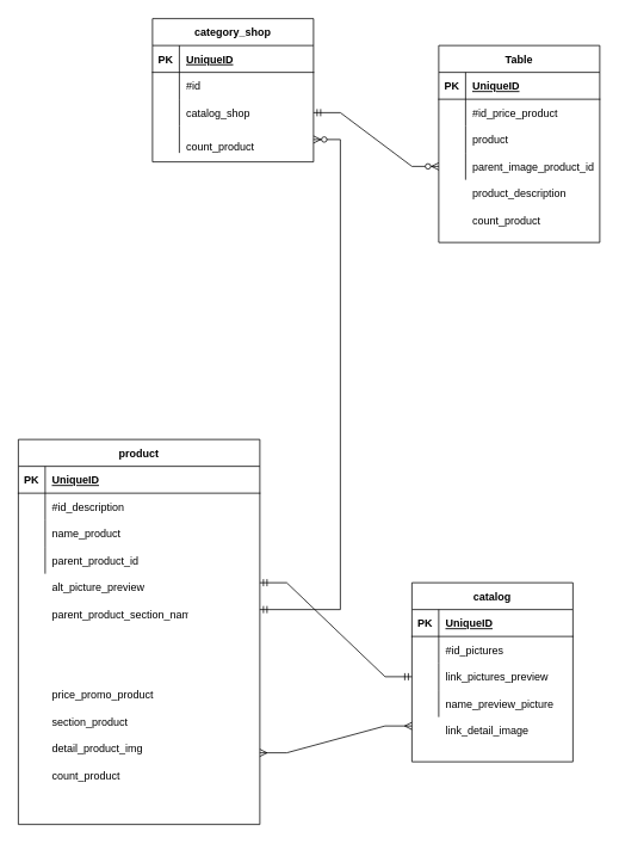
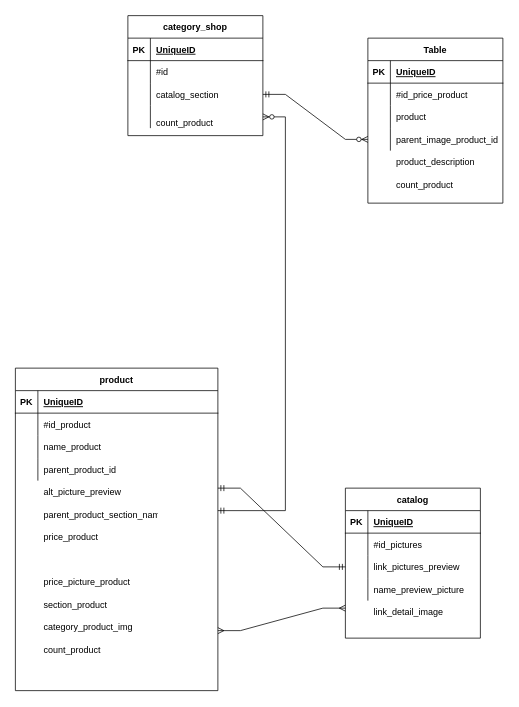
  <mxCell id="0" />
  <mxCell id="1" parent="0" />
  <mxCell id="2" value="category_shop" style="shape=table;startSize=30;container=1;collapsible=1;childLayout=tableLayout;fixedRows=1;rowLines=0;fontStyle=1;align=center;resizeLast=1;" vertex="1" parent="1"><mxGeometry x="170" y="20" width="180" height="160" as="geometry" /></mxCell>
  <mxCell id="3" value="" style="shape=tableRow;horizontal=0;startSize=0;swimlaneHead=0;swimlaneBody=0;fillColor=none;collapsible=0;dropTarget=0;points=[[0,0.5],[1,0.5]];portConstraint=eastwest;top=0;left=0;right=0;bottom=1;" vertex="1" parent="2"><mxGeometry y="30" width="180" height="30" as="geometry" /></mxCell>
  <mxCell id="4" value="PK" style="shape=partialRectangle;connectable=0;fillColor=none;top=0;left=0;bottom=0;right=0;fontStyle=1;overflow=hidden;" vertex="1" parent="3"><mxGeometry width="30" height="30" as="geometry"><mxRectangle width="30" height="30" as="alternateBounds" /></mxGeometry></mxCell>
  <mxCell id="5" value="UniqueID" style="shape=partialRectangle;connectable=0;fillColor=none;top=0;left=0;bottom=0;right=0;align=left;spacingLeft=6;fontStyle=5;overflow=hidden;" vertex="1" parent="3"><mxGeometry x="30" width="150" height="30" as="geometry"><mxRectangle width="150" height="30" as="alternateBounds" /></mxGeometry></mxCell>
  <mxCell id="6" value="" style="shape=tableRow;horizontal=0;startSize=0;swimlaneHead=0;swimlaneBody=0;fillColor=none;collapsible=0;dropTarget=0;points=[[0,0.5],[1,0.5]];portConstraint=eastwest;top=0;left=0;right=0;bottom=0;" vertex="1" parent="2"><mxGeometry y="60" width="180" height="30" as="geometry" /></mxCell>
  <mxCell id="7" value="" style="shape=partialRectangle;connectable=0;fillColor=none;top=0;left=0;bottom=0;right=0;editable=1;overflow=hidden;" vertex="1" parent="6"><mxGeometry width="30" height="30" as="geometry"><mxRectangle width="30" height="30" as="alternateBounds" /></mxGeometry></mxCell>
  <mxCell id="8" value="#id" style="shape=partialRectangle;connectable=0;fillColor=none;top=0;left=0;bottom=0;right=0;align=left;spacingLeft=6;overflow=hidden;" vertex="1" parent="6"><mxGeometry x="30" width="150" height="30" as="geometry"><mxRectangle width="150" height="30" as="alternateBounds" /></mxGeometry></mxCell>
  <mxCell id="9" value="" style="shape=tableRow;horizontal=0;startSize=0;swimlaneHead=0;swimlaneBody=0;fillColor=none;collapsible=0;dropTarget=0;points=[[0,0.5],[1,0.5]];portConstraint=eastwest;top=0;left=0;right=0;bottom=0;" vertex="1" parent="2"><mxGeometry y="90" width="180" height="30" as="geometry" /></mxCell>
  <mxCell id="10" value="" style="shape=partialRectangle;connectable=0;fillColor=none;top=0;left=0;bottom=0;right=0;editable=1;overflow=hidden;" vertex="1" parent="9"><mxGeometry width="30" height="30" as="geometry"><mxRectangle width="30" height="30" as="alternateBounds" /></mxGeometry></mxCell>
- <mxCell id="11" value="catalog_shop" style="shape=partialRectangle;connectable=0;fillColor=none;top=0;left=0;bottom=0;right=0;align=left;spacingLeft=6;overflow=hidden;" vertex="1" parent="9"><mxGeometry x="30" width="150" height="30" as="geometry"><mxRectangle width="150" height="30" as="alternateBounds" /></mxGeometry></mxCell>
+ <mxCell id="11" value="catalog_section" style="shape=partialRectangle;connectable=0;fillColor=none;top=0;left=0;bottom=0;right=0;align=left;spacingLeft=6;overflow=hidden;" vertex="1" parent="9"><mxGeometry x="30" width="150" height="30" as="geometry"><mxRectangle width="150" height="30" as="alternateBounds" /></mxGeometry></mxCell>
  <mxCell id="12" value="" style="shape=tableRow;horizontal=0;startSize=0;swimlaneHead=0;swimlaneBody=0;fillColor=none;collapsible=0;dropTarget=0;points=[[0,0.5],[1,0.5]];portConstraint=eastwest;top=0;left=0;right=0;bottom=0;" vertex="1" parent="2"><mxGeometry y="120" width="180" height="30" as="geometry" /></mxCell>
  <mxCell id="13" value="" style="shape=partialRectangle;connectable=0;fillColor=none;top=0;left=0;bottom=0;right=0;editable=1;overflow=hidden;" vertex="1" parent="12"><mxGeometry width="30" height="30" as="geometry"><mxRectangle width="30" height="30" as="alternateBounds" /></mxGeometry></mxCell>
  <mxCell id="14" value="&#10;count_product" style="shape=partialRectangle;connectable=0;fillColor=none;top=0;left=0;bottom=0;right=0;align=left;spacingLeft=6;overflow=hidden;" vertex="1" parent="12"><mxGeometry x="30" width="150" height="30" as="geometry"><mxRectangle width="150" height="30" as="alternateBounds" /></mxGeometry></mxCell>
  <mxCell id="15" value="catalog" style="shape=table;startSize=30;container=1;collapsible=1;childLayout=tableLayout;fixedRows=1;rowLines=0;fontStyle=1;align=center;resizeLast=1;" vertex="1" parent="1"><mxGeometry x="460" y="650" width="180" height="200" as="geometry" /></mxCell>
  <mxCell id="16" value="" style="shape=tableRow;horizontal=0;startSize=0;swimlaneHead=0;swimlaneBody=0;fillColor=none;collapsible=0;dropTarget=0;points=[[0,0.5],[1,0.5]];portConstraint=eastwest;top=0;left=0;right=0;bottom=1;" vertex="1" parent="15"><mxGeometry y="30" width="180" height="30" as="geometry" /></mxCell>
  <mxCell id="17" value="PK" style="shape=partialRectangle;connectable=0;fillColor=none;top=0;left=0;bottom=0;right=0;fontStyle=1;overflow=hidden;" vertex="1" parent="16"><mxGeometry width="30" height="30" as="geometry"><mxRectangle width="30" height="30" as="alternateBounds" /></mxGeometry></mxCell>
  <mxCell id="18" value="UniqueID" style="shape=partialRectangle;connectable=0;fillColor=none;top=0;left=0;bottom=0;right=0;align=left;spacingLeft=6;fontStyle=5;overflow=hidden;" vertex="1" parent="16"><mxGeometry x="30" width="150" height="30" as="geometry"><mxRectangle width="150" height="30" as="alternateBounds" /></mxGeometry></mxCell>
  <mxCell id="19" value="" style="shape=tableRow;horizontal=0;startSize=0;swimlaneHead=0;swimlaneBody=0;fillColor=none;collapsible=0;dropTarget=0;points=[[0,0.5],[1,0.5]];portConstraint=eastwest;top=0;left=0;right=0;bottom=0;" vertex="1" parent="15"><mxGeometry y="60" width="180" height="30" as="geometry" /></mxCell>
  <mxCell id="20" value="" style="shape=partialRectangle;connectable=0;fillColor=none;top=0;left=0;bottom=0;right=0;editable=1;overflow=hidden;" vertex="1" parent="19"><mxGeometry width="30" height="30" as="geometry"><mxRectangle width="30" height="30" as="alternateBounds" /></mxGeometry></mxCell>
  <mxCell id="21" value="#id_pictures" style="shape=partialRectangle;connectable=0;fillColor=none;top=0;left=0;bottom=0;right=0;align=left;spacingLeft=6;overflow=hidden;" vertex="1" parent="19"><mxGeometry x="30" width="150" height="30" as="geometry"><mxRectangle width="150" height="30" as="alternateBounds" /></mxGeometry></mxCell>
  <mxCell id="22" value="" style="shape=tableRow;horizontal=0;startSize=0;swimlaneHead=0;swimlaneBody=0;fillColor=none;collapsible=0;dropTarget=0;points=[[0,0.5],[1,0.5]];portConstraint=eastwest;top=0;left=0;right=0;bottom=0;" vertex="1" parent="15"><mxGeometry y="90" width="180" height="30" as="geometry" /></mxCell>
  <mxCell id="23" value="" style="shape=partialRectangle;connectable=0;fillColor=none;top=0;left=0;bottom=0;right=0;editable=1;overflow=hidden;" vertex="1" parent="22"><mxGeometry width="30" height="30" as="geometry"><mxRectangle width="30" height="30" as="alternateBounds" /></mxGeometry></mxCell>
  <mxCell id="24" value="link_pictures_preview" style="shape=partialRectangle;connectable=0;fillColor=none;top=0;left=0;bottom=0;right=0;align=left;spacingLeft=6;overflow=hidden;" vertex="1" parent="22"><mxGeometry x="30" width="150" height="30" as="geometry"><mxRectangle width="150" height="30" as="alternateBounds" /></mxGeometry></mxCell>
  <mxCell id="25" value="" style="shape=tableRow;horizontal=0;startSize=0;swimlaneHead=0;swimlaneBody=0;fillColor=none;collapsible=0;dropTarget=0;points=[[0,0.5],[1,0.5]];portConstraint=eastwest;top=0;left=0;right=0;bottom=0;" vertex="1" parent="15"><mxGeometry y="120" width="180" height="30" as="geometry" /></mxCell>
  <mxCell id="26" value="" style="shape=partialRectangle;connectable=0;fillColor=none;top=0;left=0;bottom=0;right=0;editable=1;overflow=hidden;" vertex="1" parent="25"><mxGeometry width="30" height="30" as="geometry"><mxRectangle width="30" height="30" as="alternateBounds" /></mxGeometry></mxCell>
  <mxCell id="27" value="name_preview_picture " style="shape=partialRectangle;connectable=0;fillColor=none;top=0;left=0;bottom=0;right=0;align=left;spacingLeft=6;overflow=hidden;" vertex="1" parent="25"><mxGeometry x="30" width="150" height="30" as="geometry"><mxRectangle width="150" height="30" as="alternateBounds" /></mxGeometry></mxCell>
  <mxCell id="28" value="product" style="shape=table;startSize=30;container=1;collapsible=1;childLayout=tableLayout;fixedRows=1;rowLines=0;fontStyle=1;align=center;resizeLast=1;" vertex="1" parent="1"><mxGeometry x="20" y="490" width="270" height="430" as="geometry" /></mxCell>
  <mxCell id="29" value="" style="shape=tableRow;horizontal=0;startSize=0;swimlaneHead=0;swimlaneBody=0;fillColor=none;collapsible=0;dropTarget=0;points=[[0,0.5],[1,0.5]];portConstraint=eastwest;top=0;left=0;right=0;bottom=1;" vertex="1" parent="28"><mxGeometry y="30" width="270" height="30" as="geometry" /></mxCell>
  <mxCell id="30" value="PK" style="shape=partialRectangle;connectable=0;fillColor=none;top=0;left=0;bottom=0;right=0;fontStyle=1;overflow=hidden;" vertex="1" parent="29"><mxGeometry width="30" height="30" as="geometry"><mxRectangle width="30" height="30" as="alternateBounds" /></mxGeometry></mxCell>
  <mxCell id="31" value="UniqueID" style="shape=partialRectangle;connectable=0;fillColor=none;top=0;left=0;bottom=0;right=0;align=left;spacingLeft=6;fontStyle=5;overflow=hidden;" vertex="1" parent="29"><mxGeometry x="30" width="240" height="30" as="geometry"><mxRectangle width="240" height="30" as="alternateBounds" /></mxGeometry></mxCell>
  <mxCell id="32" value="" style="shape=tableRow;horizontal=0;startSize=0;swimlaneHead=0;swimlaneBody=0;fillColor=none;collapsible=0;dropTarget=0;points=[[0,0.5],[1,0.5]];portConstraint=eastwest;top=0;left=0;right=0;bottom=0;" vertex="1" parent="28"><mxGeometry y="60" width="270" height="30" as="geometry" /></mxCell>
  <mxCell id="33" value="" style="shape=partialRectangle;connectable=0;fillColor=none;top=0;left=0;bottom=0;right=0;editable=1;overflow=hidden;" vertex="1" parent="32"><mxGeometry width="30" height="30" as="geometry"><mxRectangle width="30" height="30" as="alternateBounds" /></mxGeometry></mxCell>
- <mxCell id="34" value="#id_description" style="shape=partialRectangle;connectable=0;fillColor=none;top=0;left=0;bottom=0;right=0;align=left;spacingLeft=6;overflow=hidden;" vertex="1" parent="32"><mxGeometry x="30" width="240" height="30" as="geometry"><mxRectangle width="240" height="30" as="alternateBounds" /></mxGeometry></mxCell>
+ <mxCell id="34" value="#id_product" style="shape=partialRectangle;connectable=0;fillColor=none;top=0;left=0;bottom=0;right=0;align=left;spacingLeft=6;overflow=hidden;" vertex="1" parent="32"><mxGeometry x="30" width="240" height="30" as="geometry"><mxRectangle width="240" height="30" as="alternateBounds" /></mxGeometry></mxCell>
  <mxCell id="35" value="" style="shape=tableRow;horizontal=0;startSize=0;swimlaneHead=0;swimlaneBody=0;fillColor=none;collapsible=0;dropTarget=0;points=[[0,0.5],[1,0.5]];portConstraint=eastwest;top=0;left=0;right=0;bottom=0;" vertex="1" parent="28"><mxGeometry y="90" width="270" height="30" as="geometry" /></mxCell>
  <mxCell id="36" value="" style="shape=partialRectangle;connectable=0;fillColor=none;top=0;left=0;bottom=0;right=0;editable=1;overflow=hidden;" vertex="1" parent="35"><mxGeometry width="30" height="30" as="geometry"><mxRectangle width="30" height="30" as="alternateBounds" /></mxGeometry></mxCell>
  <mxCell id="37" value="name_product" style="shape=partialRectangle;connectable=0;fillColor=none;top=0;left=0;bottom=0;right=0;align=left;spacingLeft=6;overflow=hidden;" vertex="1" parent="35"><mxGeometry x="30" width="240" height="30" as="geometry"><mxRectangle width="240" height="30" as="alternateBounds" /></mxGeometry></mxCell>
  <mxCell id="38" value="" style="shape=tableRow;horizontal=0;startSize=0;swimlaneHead=0;swimlaneBody=0;fillColor=none;collapsible=0;dropTarget=0;points=[[0,0.5],[1,0.5]];portConstraint=eastwest;top=0;left=0;right=0;bottom=0;" vertex="1" parent="28"><mxGeometry y="120" width="270" height="30" as="geometry" /></mxCell>
  <mxCell id="39" value="" style="shape=partialRectangle;connectable=0;fillColor=none;top=0;left=0;bottom=0;right=0;editable=1;overflow=hidden;" vertex="1" parent="38"><mxGeometry width="30" height="30" as="geometry"><mxRectangle width="30" height="30" as="alternateBounds" /></mxGeometry></mxCell>
  <mxCell id="40" value="parent_product_id " style="shape=partialRectangle;connectable=0;fillColor=none;top=0;left=0;bottom=0;right=0;align=left;spacingLeft=6;overflow=hidden;" vertex="1" parent="38"><mxGeometry x="30" width="240" height="30" as="geometry"><mxRectangle width="240" height="30" as="alternateBounds" /></mxGeometry></mxCell>
  <mxCell id="41" value="Table" style="shape=table;startSize=30;container=1;collapsible=1;childLayout=tableLayout;fixedRows=1;rowLines=0;fontStyle=1;align=center;resizeLast=1;" vertex="1" parent="1"><mxGeometry x="490" y="50" width="180" height="220" as="geometry" /></mxCell>
  <mxCell id="42" value="" style="shape=tableRow;horizontal=0;startSize=0;swimlaneHead=0;swimlaneBody=0;fillColor=none;collapsible=0;dropTarget=0;points=[[0,0.5],[1,0.5]];portConstraint=eastwest;top=0;left=0;right=0;bottom=1;" vertex="1" parent="41"><mxGeometry y="30" width="180" height="30" as="geometry" /></mxCell>
  <mxCell id="43" value="PK" style="shape=partialRectangle;connectable=0;fillColor=none;top=0;left=0;bottom=0;right=0;fontStyle=1;overflow=hidden;" vertex="1" parent="42"><mxGeometry width="30" height="30" as="geometry"><mxRectangle width="30" height="30" as="alternateBounds" /></mxGeometry></mxCell>
  <mxCell id="44" value="UniqueID" style="shape=partialRectangle;connectable=0;fillColor=none;top=0;left=0;bottom=0;right=0;align=left;spacingLeft=6;fontStyle=5;overflow=hidden;" vertex="1" parent="42"><mxGeometry x="30" width="150" height="30" as="geometry"><mxRectangle width="150" height="30" as="alternateBounds" /></mxGeometry></mxCell>
  <mxCell id="45" value="" style="shape=tableRow;horizontal=0;startSize=0;swimlaneHead=0;swimlaneBody=0;fillColor=none;collapsible=0;dropTarget=0;points=[[0,0.5],[1,0.5]];portConstraint=eastwest;top=0;left=0;right=0;bottom=0;" vertex="1" parent="41"><mxGeometry y="60" width="180" height="30" as="geometry" /></mxCell>
  <mxCell id="46" value="" style="shape=partialRectangle;connectable=0;fillColor=none;top=0;left=0;bottom=0;right=0;editable=1;overflow=hidden;" vertex="1" parent="45"><mxGeometry width="30" height="30" as="geometry"><mxRectangle width="30" height="30" as="alternateBounds" /></mxGeometry></mxCell>
  <mxCell id="47" value="#id_price_product" style="shape=partialRectangle;connectable=0;fillColor=none;top=0;left=0;bottom=0;right=0;align=left;spacingLeft=6;overflow=hidden;" vertex="1" parent="45"><mxGeometry x="30" width="150" height="30" as="geometry"><mxRectangle width="150" height="30" as="alternateBounds" /></mxGeometry></mxCell>
  <mxCell id="48" value="" style="shape=tableRow;horizontal=0;startSize=0;swimlaneHead=0;swimlaneBody=0;fillColor=none;collapsible=0;dropTarget=0;points=[[0,0.5],[1,0.5]];portConstraint=eastwest;top=0;left=0;right=0;bottom=0;" vertex="1" parent="41"><mxGeometry y="90" width="180" height="30" as="geometry" /></mxCell>
  <mxCell id="49" value="" style="shape=partialRectangle;connectable=0;fillColor=none;top=0;left=0;bottom=0;right=0;editable=1;overflow=hidden;" vertex="1" parent="48"><mxGeometry width="30" height="30" as="geometry"><mxRectangle width="30" height="30" as="alternateBounds" /></mxGeometry></mxCell>
  <mxCell id="50" value="product " style="shape=partialRectangle;connectable=0;fillColor=none;top=0;left=0;bottom=0;right=0;align=left;spacingLeft=6;overflow=hidden;" vertex="1" parent="48"><mxGeometry x="30" width="150" height="30" as="geometry"><mxRectangle width="150" height="30" as="alternateBounds" /></mxGeometry></mxCell>
  <mxCell id="51" value="" style="shape=tableRow;horizontal=0;startSize=0;swimlaneHead=0;swimlaneBody=0;fillColor=none;collapsible=0;dropTarget=0;points=[[0,0.5],[1,0.5]];portConstraint=eastwest;top=0;left=0;right=0;bottom=0;" vertex="1" parent="41"><mxGeometry y="120" width="180" height="30" as="geometry" /></mxCell>
  <mxCell id="52" value="" style="shape=partialRectangle;connectable=0;fillColor=none;top=0;left=0;bottom=0;right=0;editable=1;overflow=hidden;" vertex="1" parent="51"><mxGeometry width="30" height="30" as="geometry"><mxRectangle width="30" height="30" as="alternateBounds" /></mxGeometry></mxCell>
  <mxCell id="53" value="parent_image_product_id " style="shape=partialRectangle;connectable=0;fillColor=none;top=0;left=0;bottom=0;right=0;align=left;spacingLeft=6;overflow=hidden;" vertex="1" parent="51"><mxGeometry x="30" width="150" height="30" as="geometry"><mxRectangle width="150" height="30" as="alternateBounds" /></mxGeometry></mxCell>
  <mxCell id="54" value="" style="edgeStyle=entityRelationEdgeStyle;fontSize=12;html=1;endArrow=ERzeroToMany;startArrow=ERmandOne;rounded=0;" edge="1" parent="1" target="12"><mxGeometry width="100" height="100" relative="1" as="geometry"><mxPoint x="290" y="680" as="sourcePoint" /><mxPoint x="110" y="340" as="targetPoint" /></mxGeometry></mxCell>
  <mxCell id="55" value="alt_picture_preview" style="shape=partialRectangle;connectable=0;fillColor=none;top=0;left=0;bottom=0;right=0;align=left;spacingLeft=6;overflow=hidden;" vertex="1" parent="1"><mxGeometry x="50" y="640" width="160" height="30" as="geometry"><mxRectangle width="160" height="30" as="alternateBounds" /></mxGeometry></mxCell>
  <mxCell id="56" value="parent_product_section_name " style="shape=partialRectangle;connectable=0;fillColor=none;top=0;left=0;bottom=0;right=0;align=left;spacingLeft=6;overflow=hidden;" vertex="1" parent="1"><mxGeometry x="50" y="670" width="160" height="30" as="geometry"><mxRectangle width="160" height="30" as="alternateBounds" /></mxGeometry></mxCell>
- <mxCell id="58" value="price_promo_product" style="shape=partialRectangle;connectable=0;fillColor=none;top=0;left=0;bottom=0;right=0;align=left;spacingLeft=6;overflow=hidden;" vertex="1" parent="1"><mxGeometry x="50" y="760" width="160" height="30" as="geometry"><mxRectangle width="160" height="30" as="alternateBounds" /></mxGeometry></mxCell>
+ <mxCell id="57" value="price_product" style="shape=partialRectangle;connectable=0;fillColor=none;top=0;left=0;bottom=0;right=0;align=left;spacingLeft=6;overflow=hidden;" vertex="1" parent="1"><mxGeometry x="50" y="700" width="160" height="30" as="geometry"><mxRectangle width="160" height="30" as="alternateBounds" /></mxGeometry></mxCell>
+ <mxCell id="58" value="price_picture_product" style="shape=partialRectangle;connectable=0;fillColor=none;top=0;left=0;bottom=0;right=0;align=left;spacingLeft=6;overflow=hidden;" vertex="1" parent="1"><mxGeometry x="50" y="760" width="160" height="30" as="geometry"><mxRectangle width="160" height="30" as="alternateBounds" /></mxGeometry></mxCell>
  <mxCell id="59" value="section_product" style="shape=partialRectangle;connectable=0;fillColor=none;top=0;left=0;bottom=0;right=0;align=left;spacingLeft=6;overflow=hidden;" vertex="1" parent="1"><mxGeometry x="50" y="790" width="160" height="30" as="geometry"><mxRectangle width="160" height="30" as="alternateBounds" /></mxGeometry></mxCell>
- <mxCell id="60" value="detail_product_img " style="shape=partialRectangle;connectable=0;fillColor=none;top=0;left=0;bottom=0;right=0;align=left;spacingLeft=6;overflow=hidden;" vertex="1" parent="1"><mxGeometry x="50" y="820" width="160" height="30" as="geometry"><mxRectangle width="160" height="30" as="alternateBounds" /></mxGeometry></mxCell>
+ <mxCell id="60" value="category_product_img " style="shape=partialRectangle;connectable=0;fillColor=none;top=0;left=0;bottom=0;right=0;align=left;spacingLeft=6;overflow=hidden;" vertex="1" parent="1"><mxGeometry x="50" y="820" width="160" height="30" as="geometry"><mxRectangle width="160" height="30" as="alternateBounds" /></mxGeometry></mxCell>
  <mxCell id="61" value="count_product" style="shape=partialRectangle;connectable=0;fillColor=none;top=0;left=0;bottom=0;right=0;align=left;spacingLeft=6;overflow=hidden;" vertex="1" parent="1"><mxGeometry x="50" y="850" width="160" height="30" as="geometry"><mxRectangle width="160" height="30" as="alternateBounds" /></mxGeometry></mxCell>
  <mxCell id="62" value="" style="shape=tableRow;horizontal=0;startSize=0;swimlaneHead=0;swimlaneBody=0;fillColor=none;collapsible=0;dropTarget=0;points=[[0,0.5],[1,0.5]];portConstraint=eastwest;top=0;left=0;right=0;bottom=0;" vertex="1" parent="1"><mxGeometry x="460" y="650" width="180" height="30" as="geometry" /></mxCell>
  <mxCell id="63" value="" style="shape=partialRectangle;connectable=0;fillColor=none;top=0;left=0;bottom=0;right=0;editable=1;overflow=hidden;" vertex="1" parent="62"><mxGeometry width="30" height="30" as="geometry"><mxRectangle width="30" height="30" as="alternateBounds" /></mxGeometry></mxCell>
  <mxCell id="64" value="link_detail_image " style="shape=partialRectangle;connectable=0;fillColor=none;top=0;left=0;bottom=0;right=0;align=left;spacingLeft=6;overflow=hidden;" vertex="1" parent="1"><mxGeometry x="490" y="800" width="150" height="30" as="geometry"><mxRectangle width="150" height="30" as="alternateBounds" /></mxGeometry></mxCell>
  <mxCell id="65" value="" style="shape=tableRow;horizontal=0;startSize=0;swimlaneHead=0;swimlaneBody=0;fillColor=none;collapsible=0;dropTarget=0;points=[[0,0.5],[1,0.5]];portConstraint=eastwest;top=0;left=0;right=0;bottom=0;" vertex="1" parent="1"><mxGeometry x="490" y="350" width="180" height="30" as="geometry" /></mxCell>
  <mxCell id="66" value="" style="shape=partialRectangle;connectable=0;fillColor=none;top=0;left=0;bottom=0;right=0;editable=1;overflow=hidden;" vertex="1" parent="65"><mxGeometry width="30" height="30" as="geometry"><mxRectangle width="30" height="30" as="alternateBounds" /></mxGeometry></mxCell>
  <mxCell id="67" value="" style="shape=tableRow;horizontal=0;startSize=0;swimlaneHead=0;swimlaneBody=0;fillColor=none;collapsible=0;dropTarget=0;points=[[0,0.5],[1,0.5]];portConstraint=eastwest;top=0;left=0;right=0;bottom=0;" vertex="1" parent="1"><mxGeometry x="490" y="380" width="180" height="30" as="geometry" /></mxCell>
  <mxCell id="68" value="" style="shape=partialRectangle;connectable=0;fillColor=none;top=0;left=0;bottom=0;right=0;editable=1;overflow=hidden;" vertex="1" parent="67"><mxGeometry width="30" height="30" as="geometry"><mxRectangle width="30" height="30" as="alternateBounds" /></mxGeometry></mxCell>
  <mxCell id="69" value="" style="edgeStyle=entityRelationEdgeStyle;fontSize=12;html=1;endArrow=ERzeroToMany;startArrow=ERmandOne;rounded=0;exitX=1;exitY=0.5;exitDx=0;exitDy=0;" edge="1" parent="1" source="9" target="51"><mxGeometry width="100" height="100" relative="1" as="geometry"><mxPoint x="410" y="680" as="sourcePoint" /><mxPoint x="470" y="155" as="targetPoint" /></mxGeometry></mxCell>
  <mxCell id="70" value="product_description" style="shape=partialRectangle;connectable=0;fillColor=none;top=0;left=0;bottom=0;right=0;align=left;spacingLeft=6;overflow=hidden;" vertex="1" parent="1"><mxGeometry x="520" y="200" width="150" height="30" as="geometry"><mxRectangle width="150" height="30" as="alternateBounds" /></mxGeometry></mxCell>
  <mxCell id="71" value="count_product" style="shape=partialRectangle;connectable=0;fillColor=none;top=0;left=0;bottom=0;right=0;align=left;spacingLeft=6;overflow=hidden;" vertex="1" parent="1"><mxGeometry x="520" y="230" width="150" height="30" as="geometry"><mxRectangle width="150" height="30" as="alternateBounds" /></mxGeometry></mxCell>
  <mxCell id="72" value="" style="edgeStyle=entityRelationEdgeStyle;fontSize=12;html=1;endArrow=ERmandOne;startArrow=ERmandOne;rounded=0;" edge="1" parent="1" target="22"><mxGeometry width="100" height="100" relative="1" as="geometry"><mxPoint x="290" y="650" as="sourcePoint" /><mxPoint x="410" y="800" as="targetPoint" /></mxGeometry></mxCell>
  <mxCell id="73" value="" style="edgeStyle=entityRelationEdgeStyle;fontSize=12;html=1;endArrow=ERmany;startArrow=ERmany;rounded=0;" edge="1" parent="1"><mxGeometry width="100" height="100" relative="1" as="geometry"><mxPoint x="290" y="840" as="sourcePoint" /><mxPoint x="460" y="810" as="targetPoint" /></mxGeometry></mxCell>
